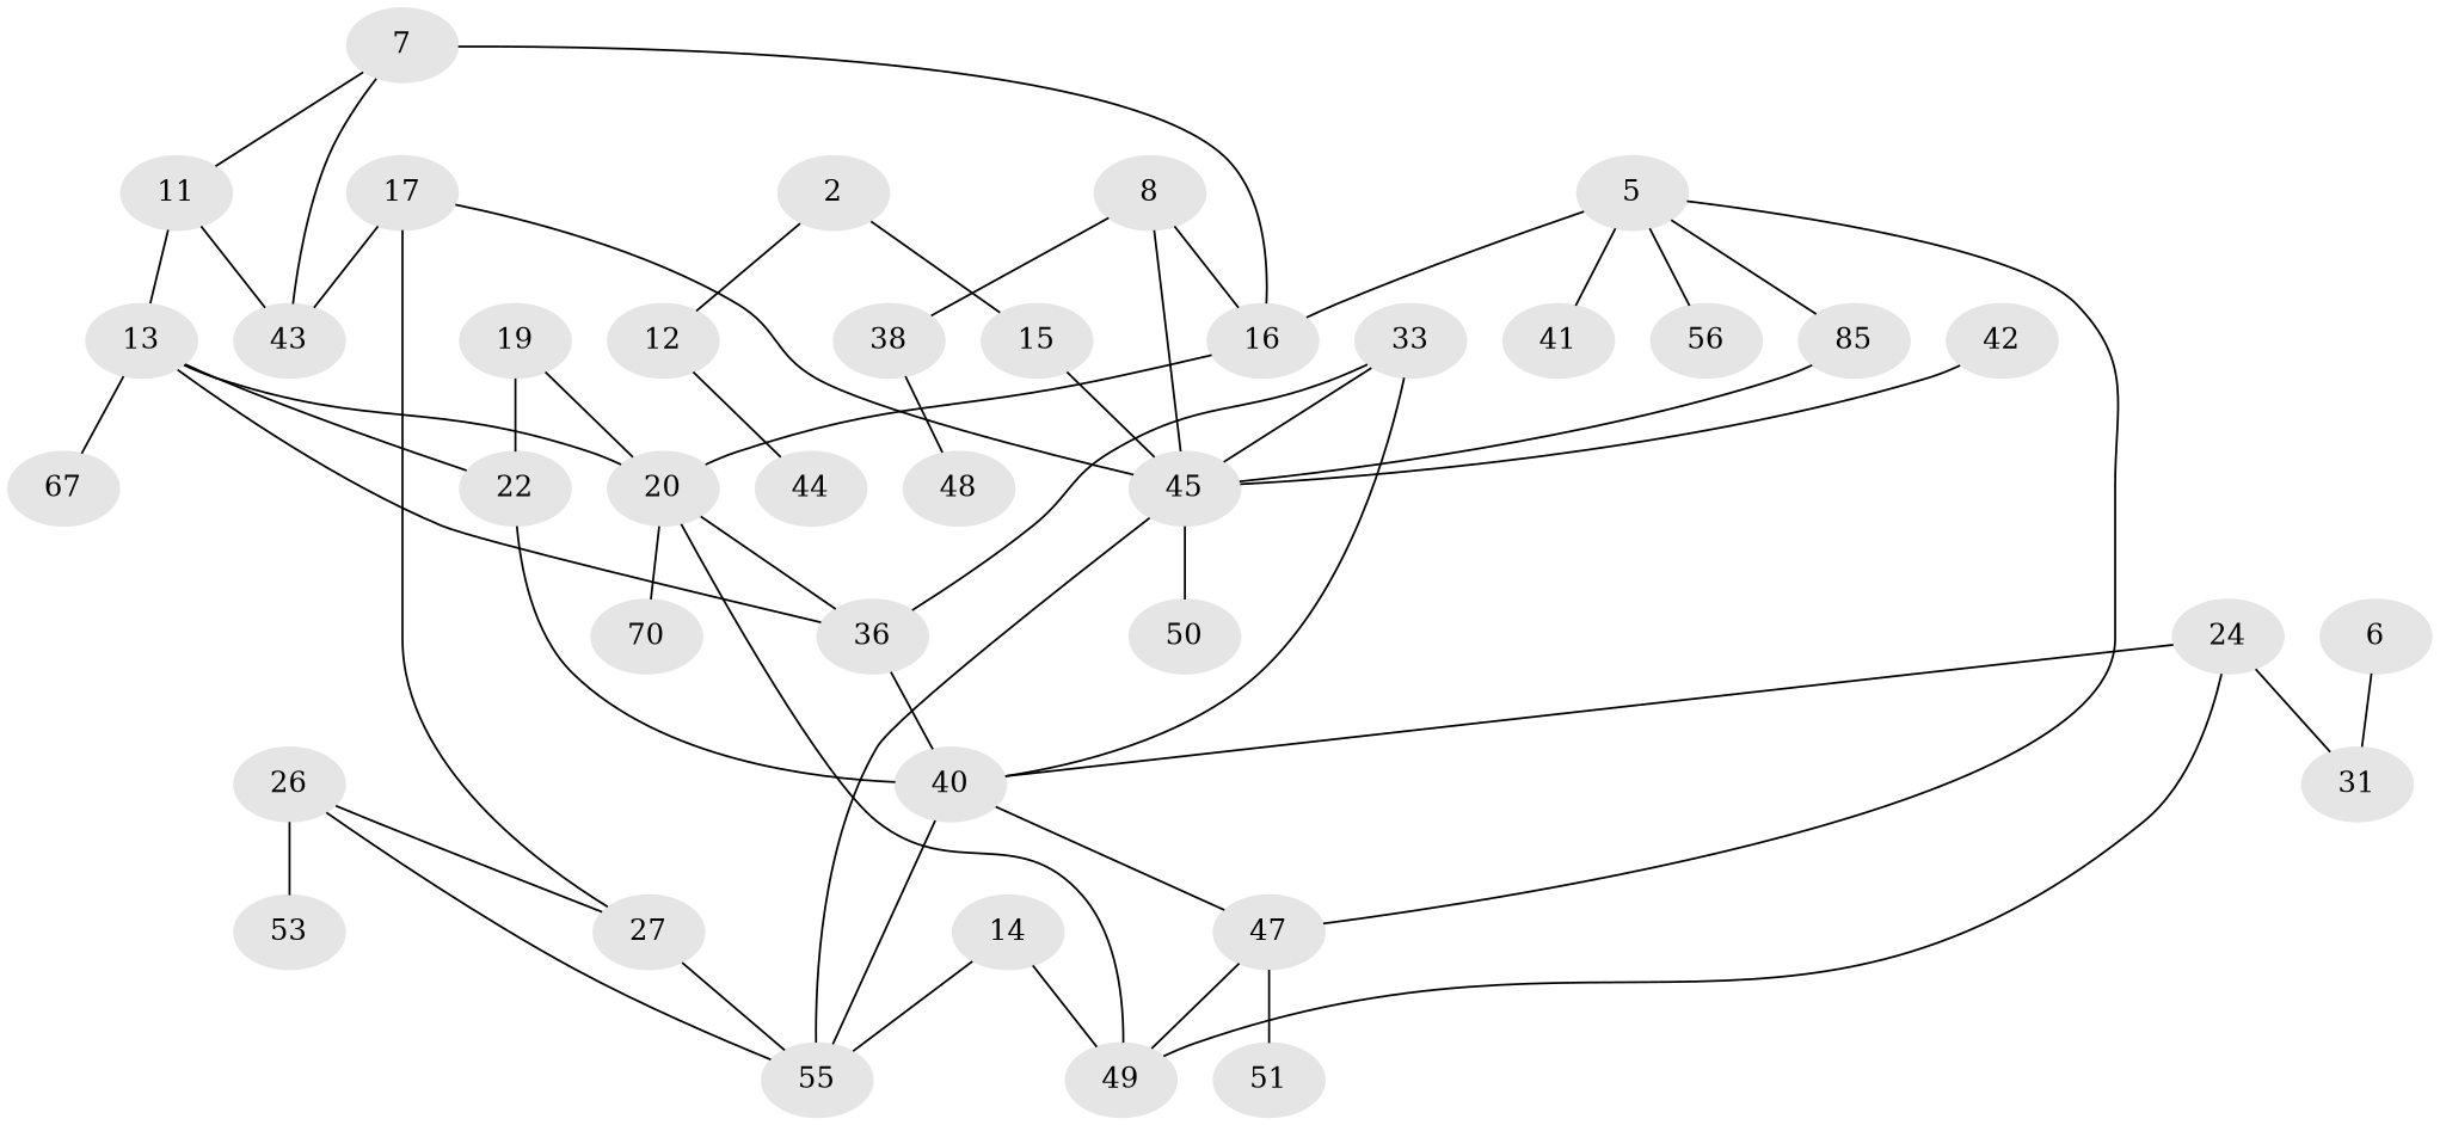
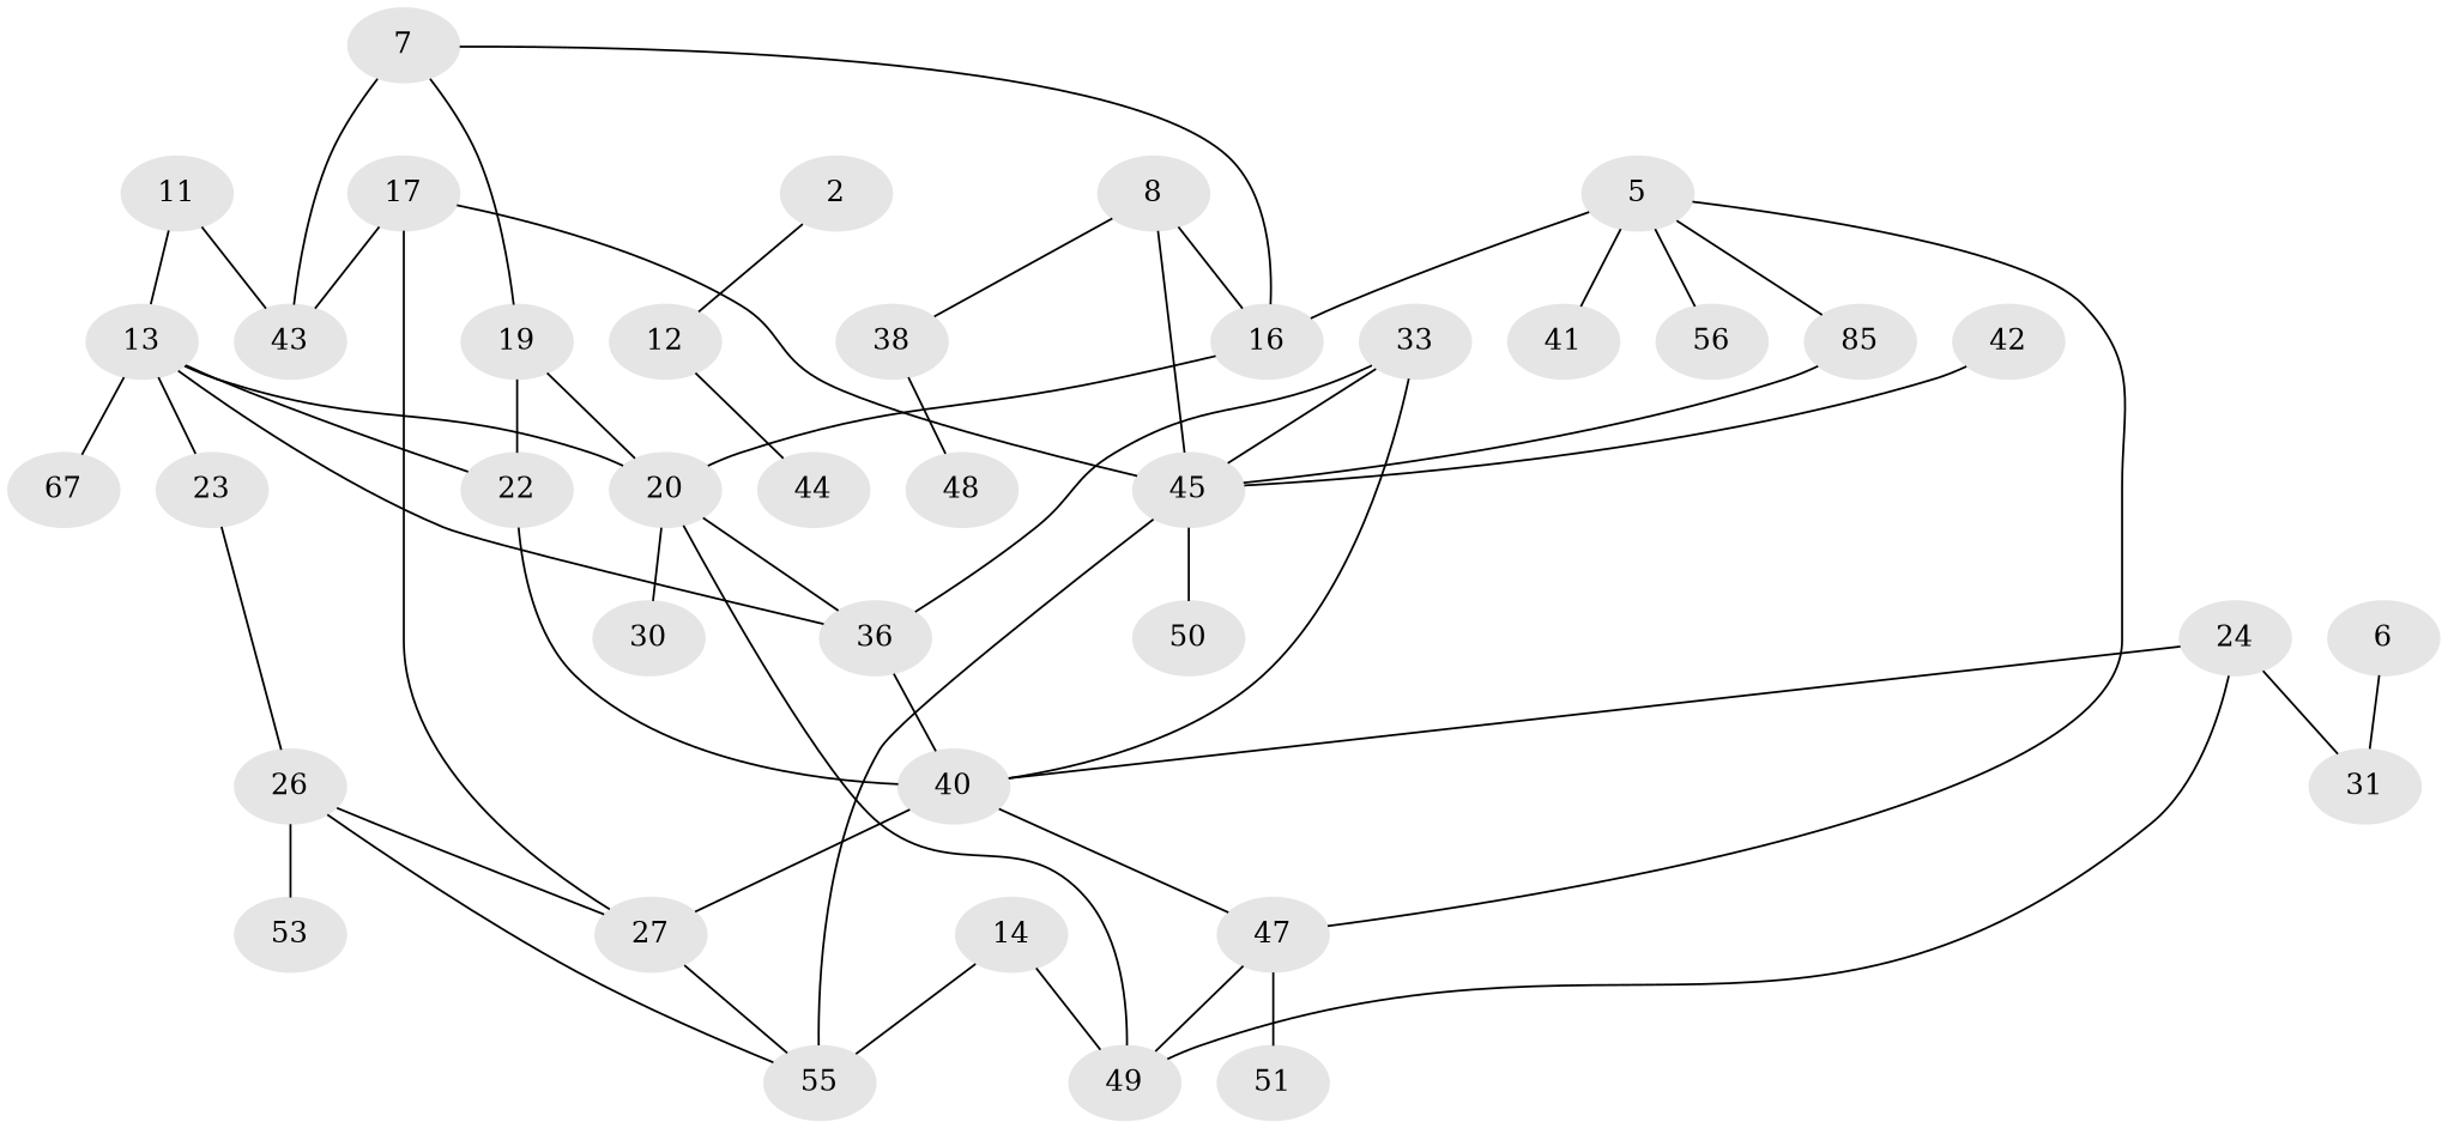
  graph {
    node [color=gray90 style=filled]
    edge [weight=1.0]
    2
-   15
    n3 [label=12]
    45
    44
    5
    16
    n8 [label=85]
    41
    47
    56
    20
    42
    49
    51
    6
    31
    7
    19
    43
    22
    8
    38
    55
    50
    11
    13
+   23
    36
    n30 [label=67]
-   30 [label=70]
+   30
    40
    26
    14
    17
    27
    53
    24
    33
    48
-   2 -- 15
    2 -- n3
-   15 -- 45
    n3 -- 44
    45 -- 55
    45 -- 50
    5 -- 16 [weight=2.0]
    5 -- n8
    5 -- 41
    5 -- 47
    5 -- 56
    16 -- 20
    n8 -- 45
    47 -- 49
    47 -- 51 [weight=2.0]
    20 -- 49
    20 -- 36
    20 -- 30
    42 -- 45
    6 -- 31
    7 -- 16
-   7 -- 11
+   7 -- 19
    7 -- 43
    19 -- 20
    19 -- 22
    22 -- 40
    8 -- 45
    8 -- 16
    8 -- 38
    38 -- 48
    11 -- 43
    11 -- 13
    13 -- 20
    13 -- 22
+   13 -- 23
    13 -- 36
    13 -- n30 [weight=2.0]
+   23 -- 26
    36 -- 40
    40 -- 47
-   40 -- 55
+   40 -- 27
    26 -- 55
    26 -- 27
    26 -- 53
    14 -- 49
    14 -- 55
    17 -- 45
    17 -- 43
    17 -- 27
    27 -- 55
    24 -- 49
    24 -- 31
    24 -- 40
    33 -- 45
    33 -- 36
    33 -- 40
  }
